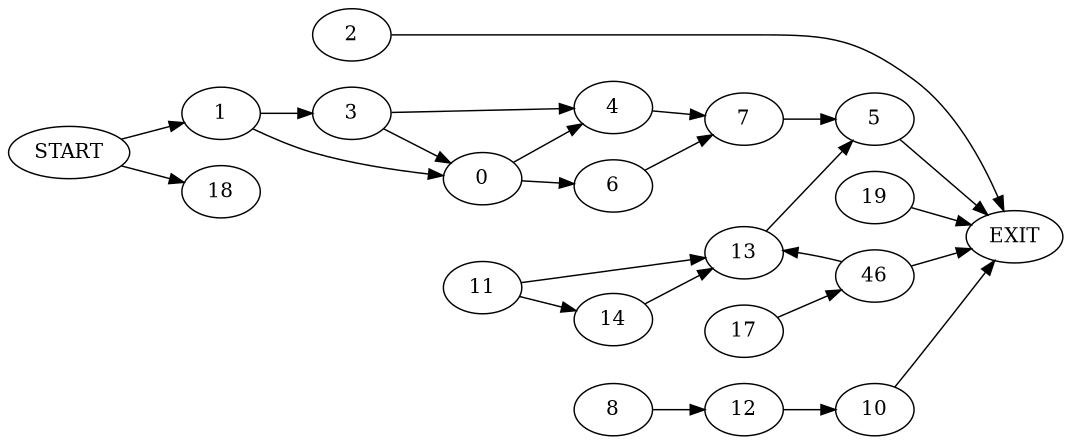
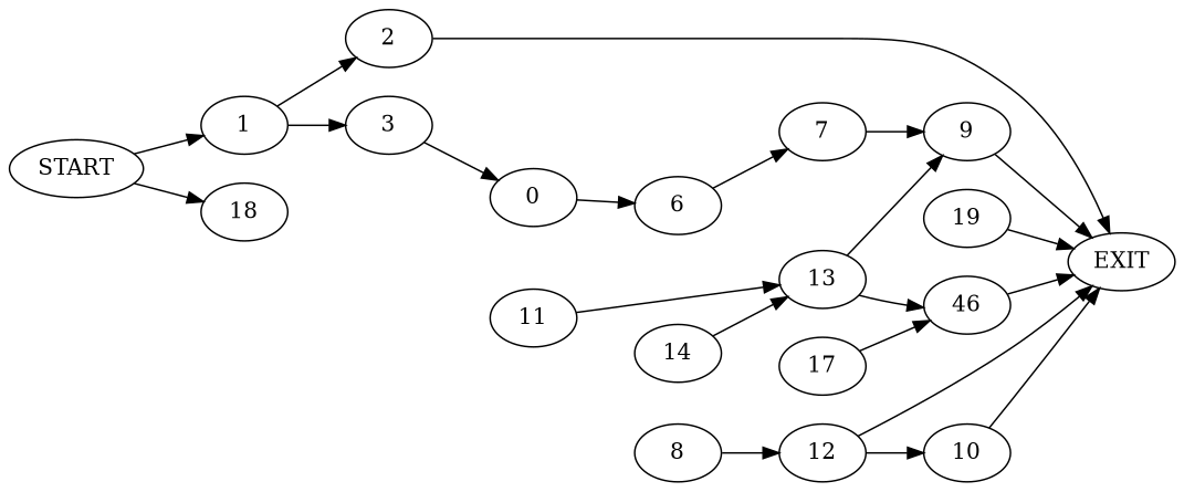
  digraph {
    rankdir=LR
    n1 [label=START]
    1
    18
    2
    3
    n6 [label=EXIT]
    19
-   4
    n9 [label=0]
    7
    6
-   9 [label=5]
+   9
    8
    12
    10
    11
    13
    14
    n19 [label=46]
    17
    n1 -> 1
    n1 -> 18
-   1 -> n9
+   1 -> 2
    1 -> 3
    2 -> n6
-   3 -> 4
    3 -> n9
    19 -> n6
-   4 -> 7
-   n9 -> 4
    n9 -> 6
    7 -> 9
    6 -> 7
    9 -> n6
    8 -> 12
+   12 -> n6
    12 -> 10
    10 -> n6
    11 -> 13
-   11 -> 14
    13 -> 9
-   n19 -> 13
+   13 -> n19
    14 -> 13
    n19 -> n6
    17 -> n19
  }
